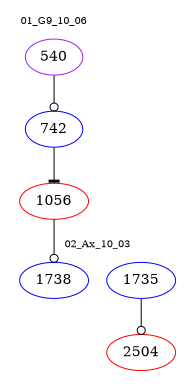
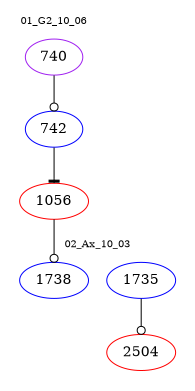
  digraph {
    node [color=blue]
    edge [arrowhead=odot color=black]
    n1 [label=1735]
    n2 [label=1738]
    n3 [color=red label=2504]
    n4 [label=742]
    n5 [color=red label=1056]
-   n6 [color=purple label=540]
+   n6 [color=purple label=740]
    subgraph cluster_1 {
      color=white
      fontsize=10
      label="02_Ax_10_03"
      n1
      n2
      n3
    }
    subgraph cluster_2 {
      color=white
      fontsize=10
-     label="01_G9_10_06"
+     label="01_G2_10_06"
      n4
      n5
      n6
    }
    n1 -> n3
    n4 -> n5 [arrowhead=tee]
    n5 -> n2
    n6 -> n4
  }
